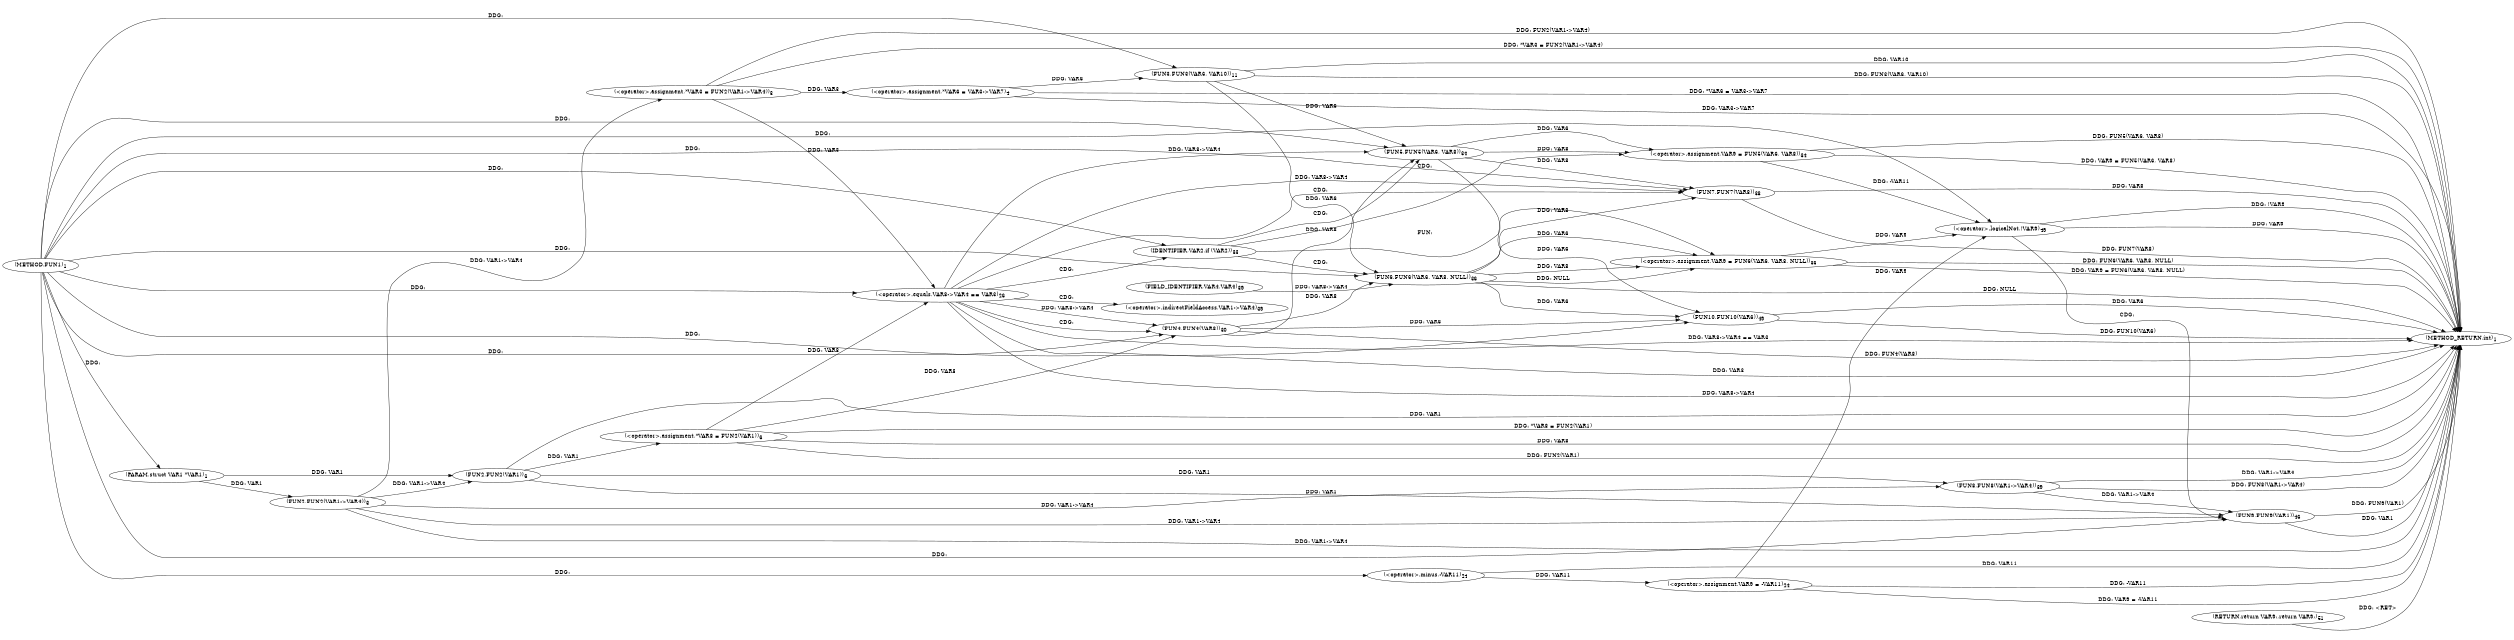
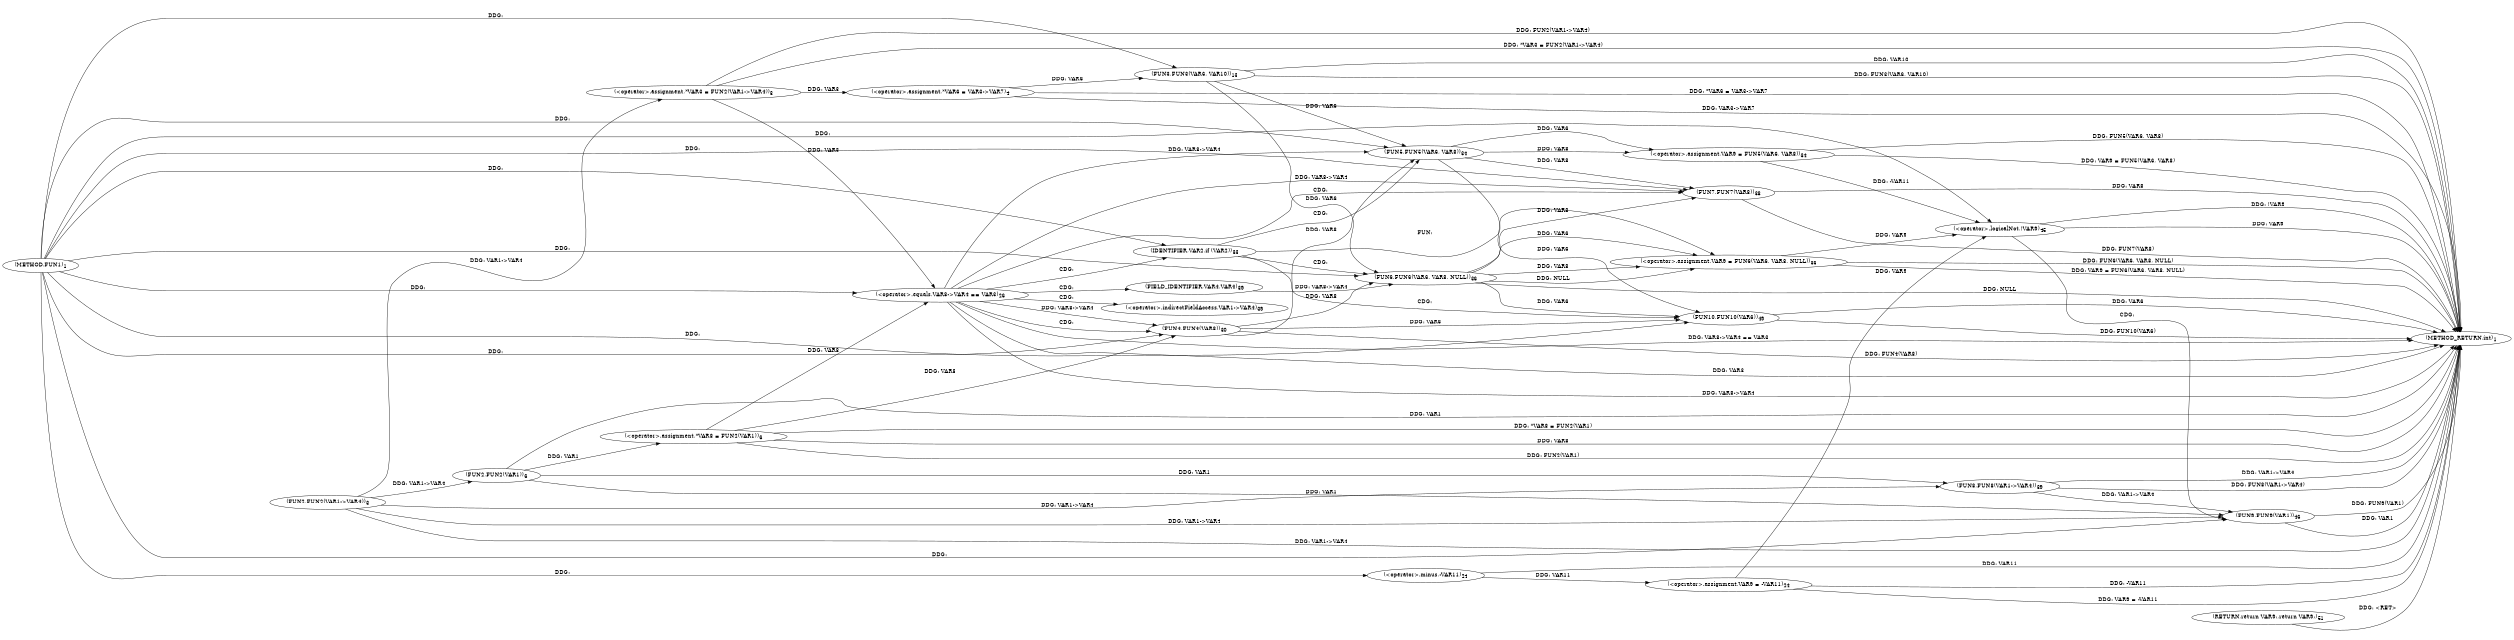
  digraph {
    rankdir=LR
    n1 [label=<(METHOD,FUN1)<SUB>1</SUB>>]
-   n2 [label=<(PARAM,struct VAR1 *VAR1)<SUB>1</SUB>>]
-   n3 [label=<(FUN3,FUN3(VAR6, VAR10))<SUB>11</SUB>>]
+   n3 [label=<(FUN3,FUN3(VAR6, VAR10))<SUB>13</SUB>>]
    n4 [label=<(FUN10,FUN10(VAR6))<SUB>49</SUB>>]
    n5 [label=<(&lt;operator&gt;.equals,VAR8-&gt;VAR4 == VAR3)<SUB>26</SUB>>]
-   n6 [label=<(&lt;operator&gt;.logicalNot,!VAR9)<SUB>49</SUB>>]
+   n6 [label=<(&lt;operator&gt;.logicalNot,!VAR9)<SUB>45</SUB>>]
    n7 [label=<(&lt;operator&gt;.minus,-VAR11)<SUB>24</SUB>>]
    n8 [label=<(FUN4,FUN4(VAR8))<SUB>30</SUB>>]
    n9 [label=<(FUN7,FUN7(VAR8))<SUB>38</SUB>>]
    n10 [label=<(FUN9,FUN9(VAR1))<SUB>46</SUB>>]
    n11 [label=<(IDENTIFIER,VAR2,if (VAR2))<SUB>33</SUB>>]
    n12 [label=<(FUN5,FUN5(VAR6, VAR8))<SUB>34</SUB>>]
    n13 [label=<(FUN6,FUN6(VAR6, VAR8, NULL))<SUB>36</SUB>>]
    n14 [label=<(FUN2,FUN2(VAR1))<SUB>6</SUB>>]
    n15 [label=<(FUN2,FUN2(VAR1-&gt;VAR4))<SUB>3</SUB>>]
    n16 [label=<(METHOD_RETURN,int)<SUB>1</SUB>>]
    n17 [label=<(&lt;operator&gt;.indirectFieldAccess,VAR1-&gt;VAR4)<SUB>39</SUB>>]
    n18 [label=<(FIELD_IDENTIFIER,VAR4,VAR4)<SUB>39</SUB>>]
    n19 [label=<(&lt;operator&gt;.assignment,*VAR8 = FUN2(VAR1))<SUB>6</SUB>>]
    n20 [label=<(FUN8,FUN8(VAR1-&gt;VAR4))<SUB>39</SUB>>]
    n21 [label=<(&lt;operator&gt;.assignment,VAR9 = -VAR11)<SUB>24</SUB>>]
    n22 [label=<(&lt;operator&gt;.assignment,VAR9 = FUN5(VAR6, VAR8))<SUB>34</SUB>>]
    n23 [label=<(&lt;operator&gt;.assignment,VAR9 = FUN6(VAR6, VAR8, NULL))<SUB>36</SUB>>]
    n24 [label=<(&lt;operator&gt;.assignment,*VAR3 = FUN2(VAR1-&gt;VAR4))<SUB>3</SUB>>]
    n25 [label=<(&lt;operator&gt;.assignment,*VAR6 = VAR3-&gt;VAR7)<SUB>4</SUB>>]
    n26 [label=<(RETURN,return VAR9;,return VAR9;)<SUB>51</SUB>>]
-   n1 -> n2 [label="DDG: "]
    n1 -> n3 [label="DDG: "]
    n1 -> n4 [label="DDG: "]
    n1 -> n5 [label="DDG: "]
    n1 -> n6 [label="DDG: "]
    n1 -> n7 [label="DDG: "]
    n1 -> n8 [label="DDG: "]
    n1 -> n9 [label="DDG: "]
    n1 -> n10 [label="DDG: "]
    n1 -> n11 [label="DDG: "]
    n1 -> n12 [label="DDG: "]
    n1 -> n13 [label="DDG: "]
-   n2 -> n14 [label="DDG: VAR1"]
-   n2 -> n15 [label="DDG: VAR1"]
    n3 -> n12 [label="DDG: VAR6"]
    n3 -> n13 [label="DDG: VAR6"]
    n3 -> n16 [label="DDG: FUN3(VAR6, VAR10)"]
    n3 -> n16 [label="DDG: VAR10"]
    n4 -> n16 [label="DDG: VAR6"]
    n4 -> n16 [label="DDG: FUN10(VAR6)"]
    n5 -> n8 [label="DDG: VAR8-&gt;VAR4"]
    n5 -> n8 [label="CDG: "]
    n5 -> n9 [label="DDG: VAR8-&gt;VAR4"]
    n5 -> n9 [label="CDG: "]
    n5 -> n11 [label="CDG: "]
    n5 -> n12 [label="DDG: VAR8-&gt;VAR4"]
    n5 -> n16 [label="DDG: VAR8-&gt;VAR4"]
    n5 -> n16 [label="DDG: VAR3"]
    n5 -> n16 [label="DDG: VAR8-&gt;VAR4 == VAR3"]
    n5 -> n17 [label="CDG: "]
+   n5 -> n18 [label="CDG: "]
    n6 -> n10 [label="CDG: "]
    n6 -> n16 [label="DDG: VAR9"]
    n6 -> n16 [label="DDG: !VAR9"]
    n7 -> n16 [label="DDG: VAR11"]
    n7 -> n21 [label="DDG: VAR11"]
    n8 -> n4 [label="DDG: VAR6"]
    n8 -> n12 [label="DDG: VAR8"]
    n8 -> n13 [label="DDG: VAR8"]
    n8 -> n16 [label="DDG: FUN4(VAR8)"]
    n9 -> n16 [label="DDG: VAR8"]
    n9 -> n16 [label="DDG: FUN7(VAR8)"]
    n10 -> n16 [label="DDG: VAR1"]
    n10 -> n16 [label="DDG: FUN9(VAR1)"]
    n11 -> n12 [label="CDG: "]
    n11 -> n13 [label="CDG: "]
-   n11 -> n22 [label="CDG: "]
+   n11 -> n4 [label="CDG: "]
    n11 -> n23 [label="FUN: "]
    n12 -> n4 [label="DDG: VAR6"]
    n12 -> n9 [label="DDG: VAR8"]
    n12 -> n22 [label="DDG: VAR6"]
    n12 -> n22 [label="DDG: VAR8"]
    n13 -> n4 [label="DDG: VAR6"]
    n13 -> n9 [label="DDG: VAR8"]
    n13 -> n16 [label="DDG: NULL"]
    n13 -> n23 [label="DDG: VAR6"]
    n13 -> n23 [label="DDG: VAR8"]
    n13 -> n23 [label="DDG: NULL"]
    n14 -> n10 [label="DDG: VAR1"]
    n14 -> n16 [label="DDG: VAR1"]
    n14 -> n19 [label="DDG: VAR1"]
    n14 -> n20 [label="DDG: VAR1"]
    n15 -> n10 [label="DDG: VAR1-&gt;VAR4"]
    n15 -> n14 [label="DDG: VAR1-&gt;VAR4"]
    n15 -> n16 [label="DDG: VAR1-&gt;VAR4"]
    n15 -> n20 [label="DDG: VAR1-&gt;VAR4"]
    n15 -> n24 [label="DDG: VAR1-&gt;VAR4"]
    n18 -> n13 [label="DDG: VAR8-&gt;VAR4"]
    n19 -> n5 [label="DDG: VAR8"]
    n19 -> n8 [label="DDG: VAR8"]
    n19 -> n16 [label="DDG: VAR8"]
    n19 -> n16 [label="DDG: FUN2(VAR1)"]
    n19 -> n16 [label="DDG: *VAR8 = FUN2(VAR1)"]
    n20 -> n10 [label="DDG: VAR1-&gt;VAR4"]
    n20 -> n16 [label="DDG: VAR1-&gt;VAR4"]
    n20 -> n16 [label="DDG: FUN8(VAR1-&gt;VAR4)"]
    n21 -> n6 [label="DDG: VAR9"]
    n21 -> n16 [label="DDG: -VAR11"]
    n21 -> n16 [label="DDG: VAR9 = -VAR11"]
    n22 -> n6 [label="DDG: -VAR11"]
    n22 -> n16 [label="DDG: FUN5(VAR6, VAR8)"]
    n22 -> n16 [label="DDG: VAR9 = FUN5(VAR6, VAR8)"]
    n23 -> n6 [label="DDG: VAR9"]
    n23 -> n16 [label="DDG: FUN6(VAR6, VAR8, NULL)"]
    n23 -> n16 [label="DDG: VAR9 = FUN6(VAR6, VAR8, NULL)"]
    n24 -> n5 [label="DDG: VAR3"]
    n24 -> n16 [label="DDG: FUN2(VAR1-&gt;VAR4)"]
    n24 -> n16 [label="DDG: *VAR3 = FUN2(VAR1-&gt;VAR4)"]
    n24 -> n25 [label="DDG: VAR3"]
    n25 -> n3 [label="DDG: VAR6"]
    n25 -> n16 [label="DDG: VAR3-&gt;VAR7"]
    n25 -> n16 [label="DDG: *VAR6 = VAR3-&gt;VAR7"]
    n26 -> n16 [label="DDG: &lt;RET&gt;"]
  }
